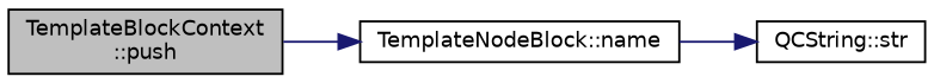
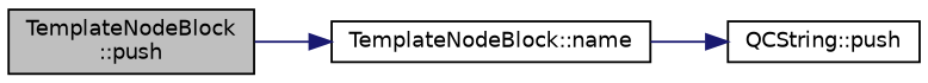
  digraph {
    rankdir=LR
    node [color=black fillcolor=white fontname=Helvetica fontsize=10 shape=record style=filled]
    edge [color=midnightblue fontname=Helvetica fontsize=10 labelfontname=Helvetica labelfontsize=10 style=solid]
-   n1 [fillcolor=grey75 fontcolor=black height=0.2 label="TemplateBlockContext\l::push" width=0.4]
+   n1 [fillcolor=grey75 fontcolor=black height=0.2 label="TemplateNodeBlock\l::push" width=0.4]
    n2 [height=0.2 label="TemplateNodeBlock::name" width=0.4]
-   n3 [height=0.2 label="QCString::str" width=0.4]
+   n3 [height=0.2 label="QCString::push" width=0.4]
    n1 -> n2
    n2 -> n3
  }
